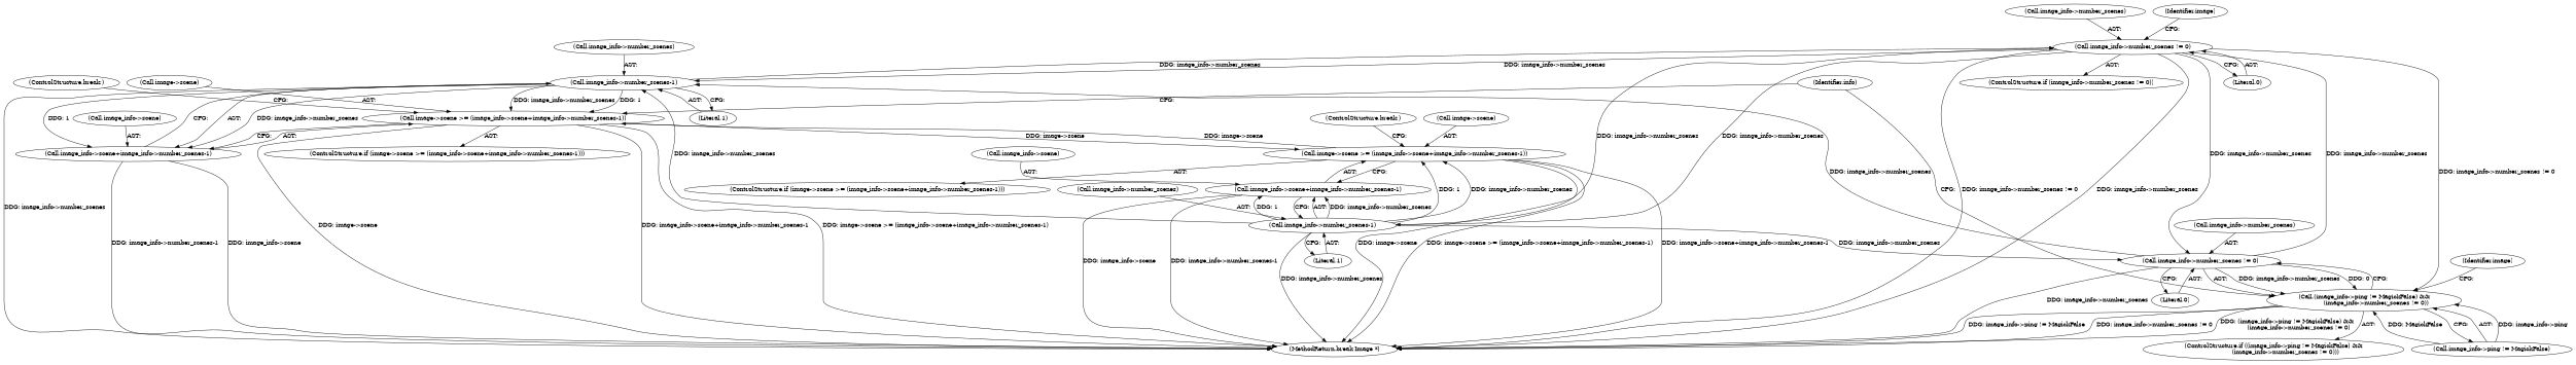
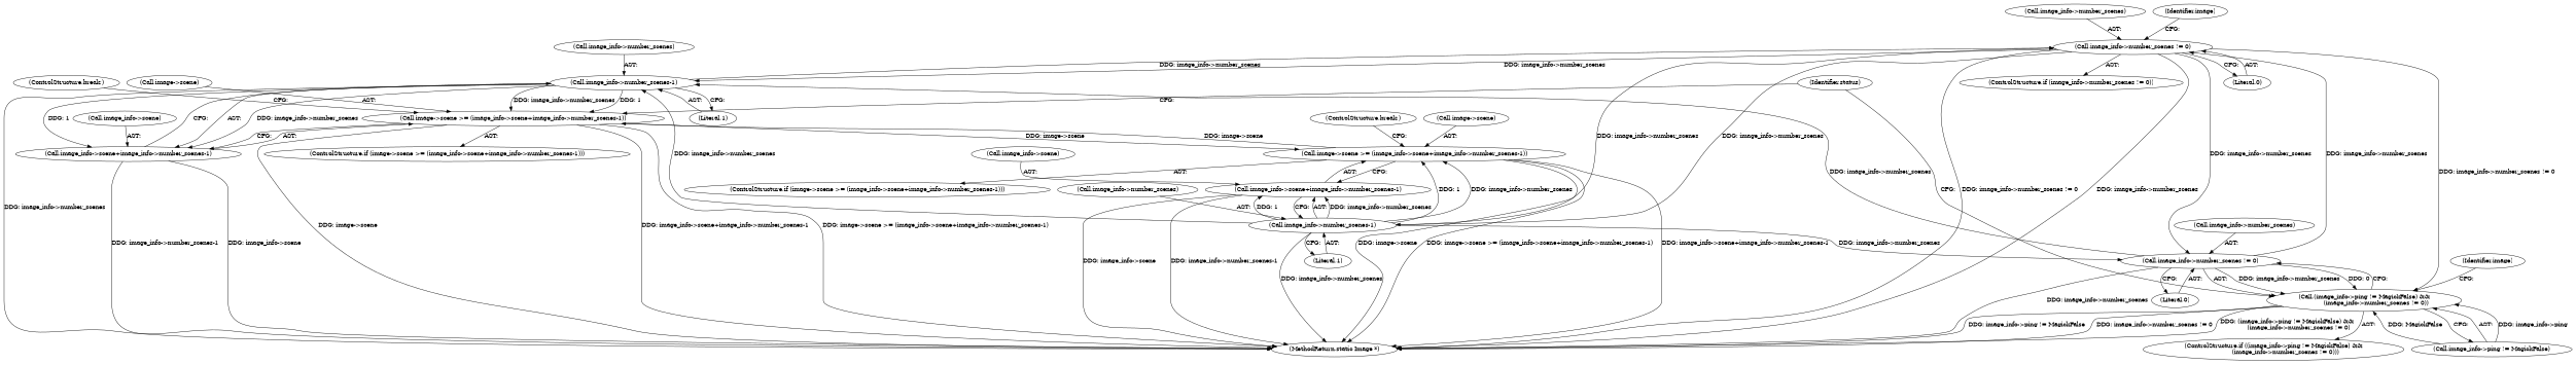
  digraph {
    n1 [label="(Call,image_info->number_scenes != 0)"]
    n2 [label="(Call,image_info->number_scenes-1)"]
    n3 [label="(Call,image_info->number_scenes-1)"]
    n4 [label="(Call,image_info->number_scenes != 0)"]
    n5 [label="(Call,(image_info->ping != MagickFalse) &&\n             (image_info->number_scenes != 0))"]
    n6 [label="(ControlStructure,if (image_info->number_scenes != 0))"]
-   n7 [label="(MethodReturn,break Image *)"]
+   n7 [label="(MethodReturn,static Image *)"]
    n8 [label="(Literal,0)"]
    n9 [label="(Call,image->scene >= (image_info->scene+image_info->number_scenes-1))"]
    n10 [label="(Call,image_info->scene+image_info->number_scenes-1)"]
    n11 [label="(Literal,1)"]
    n12 [label="(Call,image->scene >= (image_info->scene+image_info->number_scenes-1))"]
    n13 [label="(Call,image_info->scene+image_info->number_scenes-1)"]
    n14 [label="(Literal,1)"]
    n15 [label="(Literal,0)"]
    n16 [label="(ControlStructure,if ((image_info->ping != MagickFalse) &&\n             (image_info->number_scenes != 0)))"]
    n17 [label="(Call,image_info->ping != MagickFalse)"]
    n18 [label="(ControlStructure,if (image->scene >= (image_info->scene+image_info->number_scenes-1)))"]
    n19 [label="(ControlStructure,if (image->scene >= (image_info->scene+image_info->number_scenes-1)))"]
    n20 [label="(Call,image_info->number_scenes)"]
-   n21 [label="(Identifier,info)"]
+   n21 [label="(Identifier,status)"]
    n22 [label="(ControlStructure,break;)"]
    n23 [label="(Identifier,image)"]
    n24 [label="(ControlStructure,break;)"]
    n25 [label="(Call,image_info->number_scenes)"]
    n26 [label="(Call,image->scene)"]
    n27 [label="(Identifier,image)"]
    n28 [label="(Call,image_info->number_scenes)"]
    n29 [label="(Call,image->scene)"]
    n30 [label="(Call,image_info->scene)"]
    n31 [label="(Call,image_info->number_scenes)"]
    n32 [label="(Call,image_info->scene)"]
    n1 -> n2 [label="DDG: image_info->number_scenes"]
    n1 -> n3 [label="DDG: image_info->number_scenes"]
    n1 -> n4 [label="DDG: image_info->number_scenes"]
    n1 -> n5 [label="DDG: image_info->number_scenes != 0"]
    n1 -> n6 [label="AST: "]
    n1 -> n7 [label="DDG: image_info->number_scenes != 0"]
    n1 -> n7 [label="DDG: image_info->number_scenes"]
    n1 -> n8 [label="CFG: "]
    n2 -> n1 [label="DDG: image_info->number_scenes"]
    n2 -> n7 [label="DDG: image_info->number_scenes"]
    n2 -> n9 [label="DDG: image_info->number_scenes"]
    n2 -> n9 [label="DDG: 1"]
    n2 -> n10 [label="AST: "]
    n2 -> n10 [label="DDG: image_info->number_scenes"]
    n2 -> n10 [label="DDG: 1"]
    n2 -> n11 [label="CFG: "]
    n3 -> n1 [label="DDG: image_info->number_scenes"]
    n3 -> n2 [label="DDG: image_info->number_scenes"]
    n3 -> n4 [label="DDG: image_info->number_scenes"]
    n3 -> n7 [label="DDG: image_info->number_scenes"]
    n3 -> n12 [label="DDG: image_info->number_scenes"]
    n3 -> n12 [label="DDG: 1"]
    n3 -> n13 [label="AST: "]
    n3 -> n13 [label="DDG: image_info->number_scenes"]
    n3 -> n13 [label="DDG: 1"]
    n3 -> n14 [label="CFG: "]
    n4 -> n1 [label="DDG: image_info->number_scenes"]
    n4 -> n2 [label="DDG: image_info->number_scenes"]
    n4 -> n5 [label="AST: "]
    n4 -> n5 [label="DDG: image_info->number_scenes"]
    n4 -> n5 [label="DDG: 0"]
    n4 -> n7 [label="DDG: image_info->number_scenes"]
    n4 -> n15 [label="CFG: "]
    n5 -> n4 [label="CFG: "]
    n5 -> n7 [label="DDG: image_info->number_scenes != 0"]
    n5 -> n7 [label="DDG: (image_info->ping != MagickFalse) &&\n             (image_info->number_scenes != 0)"]
    n5 -> n7 [label="DDG: image_info->ping != MagickFalse"]
    n5 -> n16 [label="AST: "]
    n5 -> n17 [label="CFG: "]
    n8 -> n1 [label="AST: "]
    n9 -> n7 [label="DDG: image->scene >= (image_info->scene+image_info->number_scenes-1)"]
    n9 -> n7 [label="DDG: image->scene"]
    n9 -> n7 [label="DDG: image_info->scene+image_info->number_scenes-1"]
    n9 -> n10 [label="CFG: "]
    n9 -> n12 [label="DDG: image->scene"]
    n9 -> n18 [label="AST: "]
    n10 -> n2 [label="CFG: "]
    n10 -> n7 [label="DDG: image_info->scene"]
    n10 -> n7 [label="DDG: image_info->number_scenes-1"]
    n10 -> n9 [label="AST: "]
    n11 -> n2 [label="AST: "]
    n12 -> n7 [label="DDG: image->scene"]
    n12 -> n7 [label="DDG: image->scene >= (image_info->scene+image_info->number_scenes-1)"]
    n12 -> n7 [label="DDG: image_info->scene+image_info->number_scenes-1"]
    n12 -> n9 [label="DDG: image->scene"]
    n12 -> n13 [label="CFG: "]
    n12 -> n19 [label="AST: "]
    n13 -> n3 [label="CFG: "]
    n13 -> n7 [label="DDG: image_info->scene"]
    n13 -> n7 [label="DDG: image_info->number_scenes-1"]
    n13 -> n12 [label="AST: "]
    n14 -> n3 [label="AST: "]
    n15 -> n4 [label="AST: "]
    n17 -> n5 [label="AST: "]
    n17 -> n5 [label="DDG: image_info->ping"]
    n17 -> n5 [label="DDG: MagickFalse"]
    n20 -> n1 [label="AST: "]
    n21 -> n5 [label="CFG: "]
    n21 -> n9 [label="CFG: "]
    n22 -> n12 [label="CFG: "]
    n23 -> n1 [label="CFG: "]
    n24 -> n9 [label="CFG: "]
    n25 -> n2 [label="AST: "]
    n26 -> n12 [label="AST: "]
    n27 -> n5 [label="CFG: "]
    n28 -> n3 [label="AST: "]
    n29 -> n9 [label="AST: "]
    n30 -> n13 [label="AST: "]
    n31 -> n4 [label="AST: "]
    n32 -> n10 [label="AST: "]
  }
